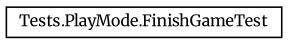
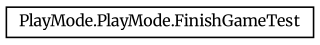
  digraph {
    rankdir=LR
    fontname=Merriweather
-   n1 [color=black fillcolor=white fontname=Merriweather fontsize=10 height=0.2 label="Tests.PlayMode.FinishGameTest" shape=record style=filled width=0.4]
+   n1 [color=black fillcolor=white fontname=Merriweather fontsize=10 height=0.2 label="PlayMode.PlayMode.FinishGameTest" shape=record style=filled width=0.4]
  }
